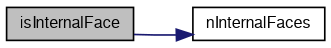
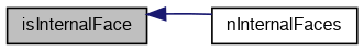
  digraph {
    rankdir=LR
    node [color=black fontname=FreeSans fontsize=10 shape=record]
    n1 [fillcolor=grey75 fontcolor=black height=0.2 label=isInternalFace style=filled width=0.4]
    n2 [height=0.2 label=nInternalFaces width=0.4]
-   n1 -> n2 [color=midnightblue fontname=FreeSans fontsize=10 labelfontname=FreeSans labelfontsize=10 style=solid]
+   n2 -> n1 [color=midnightblue fontname=FreeSans fontsize=10 labelfontname=FreeSans labelfontsize=10 style=solid]
  }
